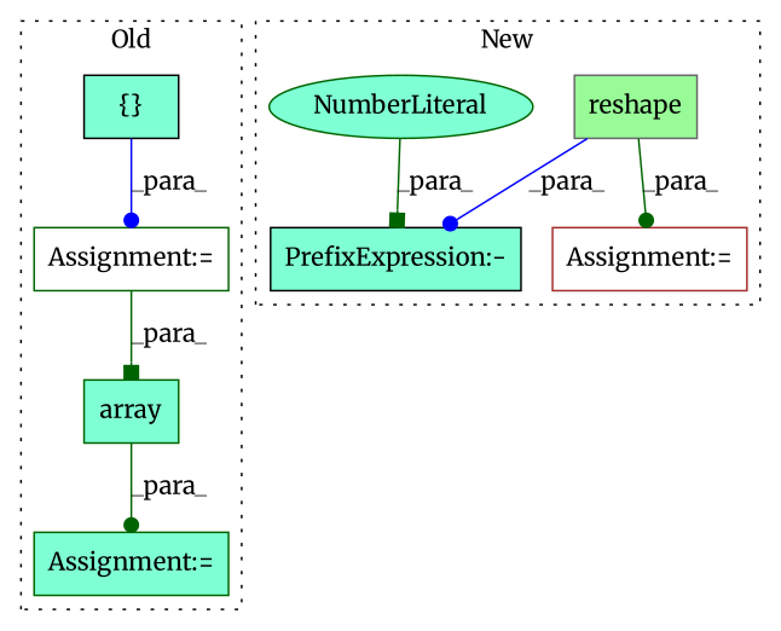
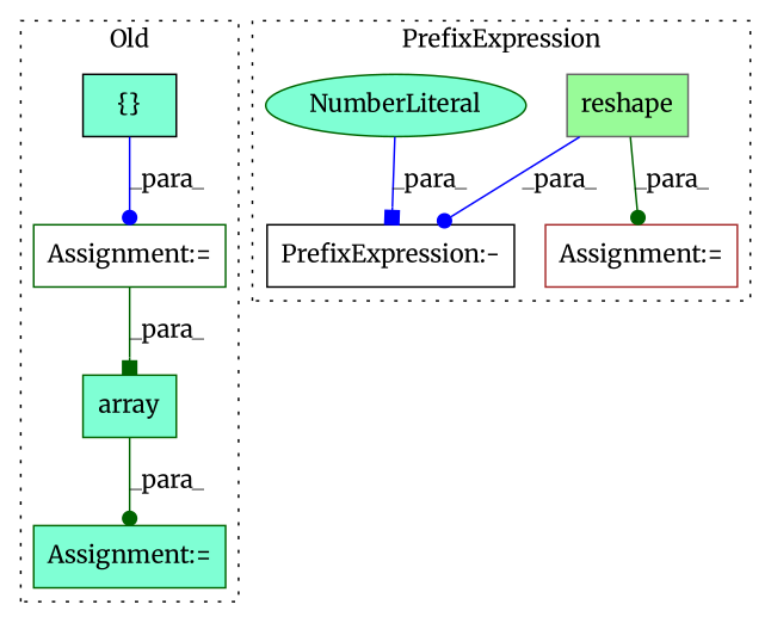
  digraph {
    fontname=Merriweather
    node [a=7 color=darkgreen fillcolor=aquamarine fontname=Merriweather l=1 shape=box style=filled]
    edge [arrowhead=dot color=darkgreen fontname=Merriweather]
    n1 [a=32 l="17,-5" label=array s="2724,2828"]
    n2 [label="Assignment:=" s=2717]
    n3 [a=4 color=black l="1,1" label="{}" s="2697,2703"]
    n4 [fillcolor=white l=20 label="Assignment:=" s=2800]
    n5 [a=32 color=gray40 fillcolor=palegreen l="8,1" label=reshape s="2831,2862"]
    n6 [color=brown fillcolor=white label="Assignment:=" s=2824]
-   n7 [a=38 color=black label="PrefixExpression:-" s=2753]
+   n7 [a=38 color=black fillcolor=white label="PrefixExpression:-" s=2753]
    n8 [a=34 label=NumberLiteral s=2754 shape=ellipse]
    subgraph cluster_1 {
      label=Old
      style=dotted
      n1
      n2
      n3
      n4
    }
    subgraph cluster_2 {
-     label=New
+     label=PrefixExpression
      style=dotted
      n5
      n6
      n7
      n8
    }
    n1 -> n2 [label=_para_]
    n3 -> n4 [color=blue label=_para_]
    n4 -> n1 [arrowhead=box label=_para_]
    n5 -> n6 [label=_para_]
    n5 -> n7 [color=blue label=_para_]
-   n8 -> n7 [arrowhead=box label=_para_]
+   n8 -> n7 [arrowhead=box color=blue label=_para_]
  }
